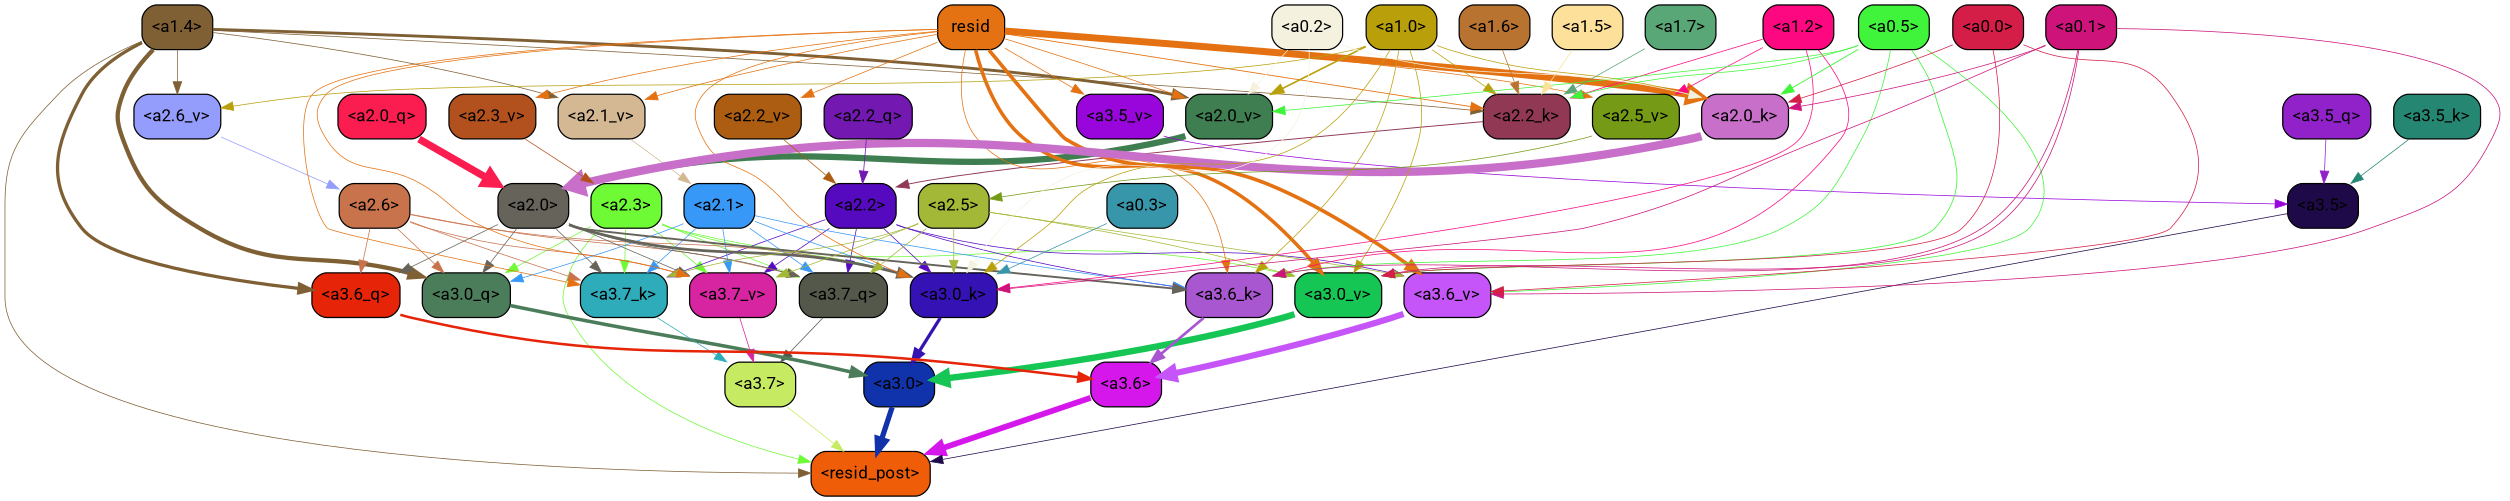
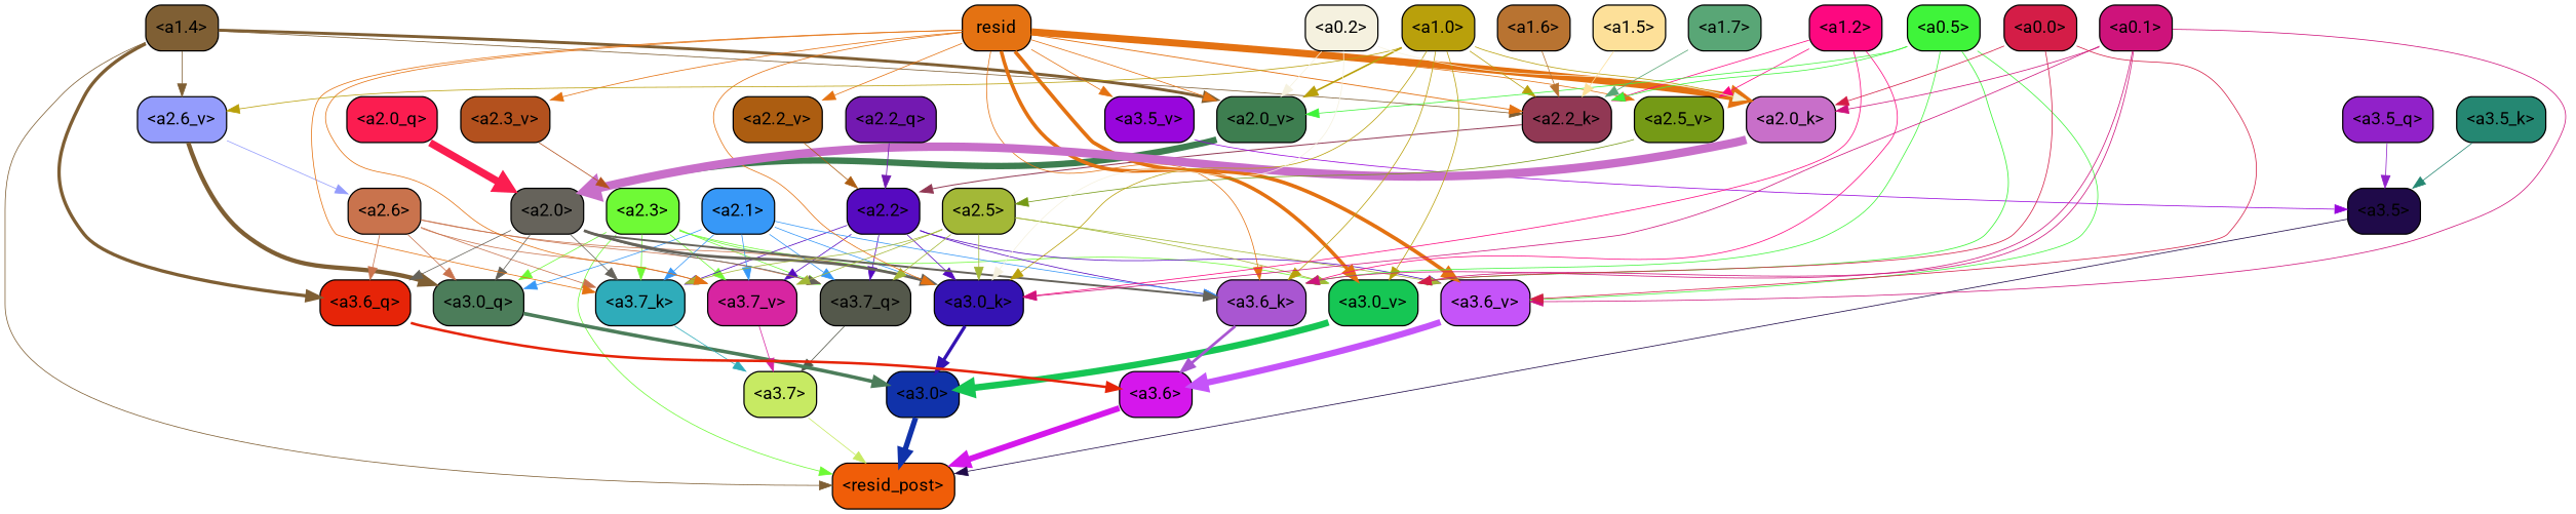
  strict digraph {
    fontname=Roboto
    splines=true
    node [color=black fontname=Roboto shape=box style="filled, rounded"]
    edge [color="#e47212" fontname=Roboto penwidth=0.6]
    "<a3.7>" [fillcolor="#c7ea63"]
    "<resid_post>" [fillcolor="#f05d08"]
    "<a3.6>" [fillcolor="#d517ec"]
    "<a3.5>" [fillcolor="#1f0a49"]
    "<a3.0>" [fillcolor="#1032aa"]
    "<a2.3>" [fillcolor="#6ffa36"]
    "<a3.7_q>" [fillcolor="#54584b"]
    "<a3.0_q>" [fillcolor="#4c7d5a"]
    "<a3.7_k>" [fillcolor="#2facba"]
    "<a3.0_k>" [fillcolor="#3412b3"]
    "<a3.7_v>" [fillcolor="#d725a1"]
    "<a3.0_v>" [fillcolor="#16c654"]
    "<a1.4>" [fillcolor="#7f5f34"]
    "<a3.6_q>" [fillcolor="#e62408"]
    "<a2.2_k>" [fillcolor="#913854"]
    "<a2.6_v>" [fillcolor="#949cfc"]
-   "<a2.1_v>" [fillcolor="#d4b894"]
    "<a2.0_v>" [fillcolor="#3e7e50"]
    "<a2.2>" [fillcolor="#560ac0"]
    "<a2.6>" [fillcolor="#c9734d"]
    "<a2.1>" [fillcolor="#3798f7"]
    "<a2.0>" [fillcolor="#66635b"]
    "<a3.6_k>" [fillcolor="#a956d1"]
    "<a3.6_v>" [fillcolor="#c554f9"]
    "<a3.5_q>" [fillcolor="#9121c9"]
    "<a3.5_k>" [fillcolor="#258772"]
    "<a3.5_v>" [fillcolor="#9806dc"]
    "<a2.5>" [fillcolor="#a3b837"]
    n29 [fillcolor="#e47212" label=resid]
    "<a2.0_k>" [fillcolor="#c86fc9"]
    "<a2.5_v>" [fillcolor="#759a16"]
    "<a2.3_v>" [fillcolor="#b3511e"]
    "<a2.2_v>" [fillcolor="#ac5d11"]
    "<a1.2>" [fillcolor="#fd0880"]
    "<a1.0>" [fillcolor="#b9a00b"]
    "<a0.5>" [fillcolor="#3ff43a"]
    "<a0.1>" [fillcolor="#ce137b"]
-   "<a0.3>" [fillcolor="#3896aa"]
    "<a0.2>" [fillcolor="#f5f1df"]
    "<a0.0>" [fillcolor="#d41d47"]
    "<a2.2_q>" [fillcolor="#7319b1"]
    "<a2.0_q>" [fillcolor="#fb1d50"]
    "<a1.7>" [fillcolor="#59a676"]
    "<a1.6>" [fillcolor="#b87331"]
    "<a1.5>" [fillcolor="#fde099"]
    "<a3.7>" -> "<resid_post>" [color="#c7ea63"]
    "<a3.6>" -> "<resid_post>" [color="#d517ec" penwidth=4.670643210411072]
    "<a3.5>" -> "<resid_post>" [color="#1f0a49"]
    "<a3.0>" -> "<resid_post>" [color="#1032aa" penwidth=4.246885180473328]
    "<a2.3>" -> "<resid_post>" [color="#6ffa36"]
    "<a2.3>" -> "<a3.7_q>" [color="#6ffa36"]
    "<a2.3>" -> "<a3.0_q>" [color="#6ffa36"]
    "<a2.3>" -> "<a3.7_k>" [color="#6ffa36"]
    "<a2.3>" -> "<a3.0_k>" [color="#6ffa36"]
    "<a2.3>" -> "<a3.7_v>" [color="#6ffa36"]
    "<a2.3>" -> "<a3.0_v>" [color="#6ffa36"]
    "<a3.7_q>" -> "<a3.7>" [color="#54584b"]
    "<a3.0_q>" -> "<a3.0>" [color="#4c7d5a" penwidth=2.8638100624084473]
    "<a3.7_k>" -> "<a3.7>" [color="#2facba"]
    "<a3.0_k>" -> "<a3.0>" [color="#3412b3" penwidth=2.6274144649505615]
    "<a3.7_v>" -> "<a3.7>" [color="#d725a1"]
    "<a3.0_v>" -> "<a3.0>" [color="#16c654" penwidth=5.188832879066467]
    "<a1.4>" -> "<resid_post>" [color="#7f5f34"]
-   "<a1.4>" -> "<a3.0_q>" [color="#7f5f34" penwidth=3.477886103093624]
+   "<a2.6_v>" -> "<a3.0_q>" [color="#7f5f34" penwidth=3.477886103093624]
    "<a1.4>" -> "<a3.6_q>" [color="#7f5f34" penwidth=2.6487714648246765]
    "<a1.4>" -> "<a2.2_k>" [color="#7f5f34"]
    "<a1.4>" -> "<a2.6_v>" [color="#7f5f34"]
-   "<a1.4>" -> "<a2.1_v>" [color="#7f5f34"]
    "<a1.4>" -> "<a2.0_v>" [color="#7f5f34" penwidth=2.3358620405197144]
    "<a3.6_q>" -> "<a3.6>" [color="#e62408" penwidth=2.03758105635643]
    "<a2.2_k>" -> "<a2.2>" [color="#913854" penwidth=0.7811911106109619]
    "<a2.6_v>" -> "<a2.6>" [color="#949cfc"]
-   "<a2.1_v>" -> "<a2.1>" [color="#d4b894"]
    "<a2.0_v>" -> "<a2.0>" [color="#3e7e50" penwidth=5.070239782333374]
    "<a2.2>" -> "<a3.7_q>" [color="#560ac0"]
    "<a2.2>" -> "<a3.7_k>" [color="#560ac0"]
    "<a2.2>" -> "<a3.0_k>" [color="#560ac0"]
    "<a2.2>" -> "<a3.7_v>" [color="#560ac0"]
    "<a2.2>" -> "<a3.6_k>" [color="#560ac0"]
    "<a2.2>" -> "<a3.6_v>" [color="#560ac0"]
    "<a2.6>" -> "<a3.7_q>" [color="#c9734d"]
    "<a2.6>" -> "<a3.0_q>" [color="#c9734d"]
    "<a2.6>" -> "<a3.7_k>" [color="#c9734d"]
    "<a2.6>" -> "<a3.0_k>" [color="#c9734d"]
    "<a2.6>" -> "<a3.7_v>" [color="#c9734d"]
    "<a2.6>" -> "<a3.6_q>" [color="#c9734d"]
    "<a2.1>" -> "<a3.7_q>" [color="#3798f7"]
    "<a2.1>" -> "<a3.0_q>" [color="#3798f7"]
    "<a2.1>" -> "<a3.7_k>" [color="#3798f7"]
    "<a2.1>" -> "<a3.0_k>" [color="#3798f7"]
    "<a2.1>" -> "<a3.7_v>" [color="#3798f7"]
    "<a2.1>" -> "<a3.6_k>" [color="#3798f7"]
    "<a2.0>" -> "<a3.7_q>" [color="#66635b"]
    "<a2.0>" -> "<a3.0_q>" [color="#66635b"]
    "<a2.0>" -> "<a3.7_k>" [color="#66635b"]
    "<a2.0>" -> "<a3.0_k>" [color="#66635b" penwidth=2.23091459274292]
-   "<a2.0>" -> "<a3.7_v>" [color="#66635b"]
    "<a2.0>" -> "<a3.6_q>" [color="#66635b"]
    "<a2.0>" -> "<a3.6_k>" [color="#66635b" penwidth=1.5417278409004211]
    "<a3.6_k>" -> "<a3.6>" [color="#a956d1" penwidth=2.174198240041733]
    "<a3.6_v>" -> "<a3.6>" [color="#c554f9" penwidth=5.002329230308533]
    "<a3.5_q>" -> "<a3.5>" [color="#9121c9"]
    "<a3.5_k>" -> "<a3.5>" [color="#258772"]
    "<a3.5_v>" -> "<a3.5>" [color="#9806dc"]
    "<a2.5>" -> "<a3.7_q>" [color="#a3b837"]
    "<a2.5>" -> "<a3.7_k>" [color="#a3b837"]
    "<a2.5>" -> "<a3.0_k>" [color="#a3b837"]
    "<a2.5>" -> "<a3.7_v>" [color="#a3b837"]
    "<a2.5>" -> "<a3.0_v>" [color="#a3b837"]
    "<a2.5>" -> "<a3.6_v>" [color="#a3b837"]
    n29 -> "<a3.7_k>"
    n29 -> "<a3.0_k>"
    n29 -> "<a3.7_v>"
    n29 -> "<a3.0_v>" [penwidth=2.8577730655670166]
    n29 -> "<a2.2_k>" [penwidth=0.69573974609375]
-   n29 -> "<a2.1_v>"
    n29 -> "<a2.0_v>"
    n29 -> "<a3.6_k>"
    n29 -> "<a3.6_v>" [penwidth=2.9511587619781494]
    n29 -> "<a3.5_v>"
    n29 -> "<a2.0_k>" [penwidth=5.629883050918579]
    n29 -> "<a2.5_v>"
    n29 -> "<a2.3_v>"
    n29 -> "<a2.2_v>"
    "<a2.0_k>" -> "<a2.0>" [color="#c86fc9" penwidth=6.657835483551025]
    "<a2.5_v>" -> "<a2.5>" [color="#759a16"]
    "<a2.3_v>" -> "<a2.3>" [color="#b3511e"]
    "<a2.2_v>" -> "<a2.2>" [color="#ac5d11"]
    "<a1.2>" -> "<a3.0_k>" [color="#fd0880"]
    "<a1.2>" -> "<a2.2_k>" [color="#fd0880"]
    "<a1.2>" -> "<a3.6_k>" [color="#fd0880"]
    "<a1.2>" -> "<a2.5_v>" [color="#fd0880"]
    "<a1.0>" -> "<a3.0_k>" [color="#b9a00b"]
    "<a1.0>" -> "<a3.0_v>" [color="#b9a00b"]
    "<a1.0>" -> "<a2.2_k>" [color="#b9a00b"]
    "<a1.0>" -> "<a2.6_v>" [color="#b9a00b"]
    "<a1.0>" -> "<a2.0_v>" [color="#b9a00b" penwidth=1.3103609085083008]
    "<a1.0>" -> "<a3.6_k>" [color="#b9a00b"]
    "<a1.0>" -> "<a2.0_k>" [color="#b9a00b"]
    "<a0.5>" -> "<a3.0_v>" [color="#3ff43a" penwidth=0.6446345448493958]
    "<a0.5>" -> "<a2.2_k>" [color="#3ff43a"]
    "<a0.5>" -> "<a2.0_v>" [color="#3ff43a"]
    "<a0.5>" -> "<a3.6_k>" [color="#3ff43a"]
    "<a0.5>" -> "<a3.6_v>" [color="#3ff43a"]
-   "<a0.5>" -> "<a2.0_k>" [color="#3ff43a" penwidth=0.7065601348876953]
    "<a0.1>" -> "<a3.0_k>" [color="#ce137b"]
    "<a0.1>" -> "<a3.0_v>" [color="#ce137b"]
    "<a0.1>" -> "<a3.6_k>" [color="#ce137b"]
    "<a0.1>" -> "<a3.6_v>" [color="#ce137b"]
    "<a0.1>" -> "<a2.0_k>" [color="#ce137b"]
-   "<a0.3>" -> "<a3.0_k>" [color="#3896aa"]
    "<a0.2>" -> "<a3.0_k>" [color="#f5f1df"]
    "<a0.2>" -> "<a2.0_v>" [color="#f5f1df"]
    "<a0.2>" -> "<a2.0_k>" [color="#f5f1df"]
    "<a0.0>" -> "<a3.0_v>" [color="#d41d47"]
    "<a0.0>" -> "<a3.6_v>" [color="#d41d47"]
    "<a0.0>" -> "<a2.0_k>" [color="#d41d47"]
    "<a2.2_q>" -> "<a2.2>" [color="#7319b1" penwidth=0.6407594680786133]
    "<a2.0_q>" -> "<a2.0>" [color="#fb1d50" penwidth=5.885338068008423]
    "<a1.7>" -> "<a2.2_k>" [color="#59a676"]
    "<a1.6>" -> "<a2.2_k>" [color="#b87331"]
    "<a1.5>" -> "<a2.2_k>" [color="#fde099"]
  }
